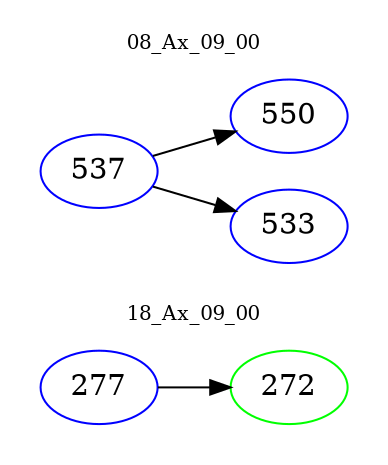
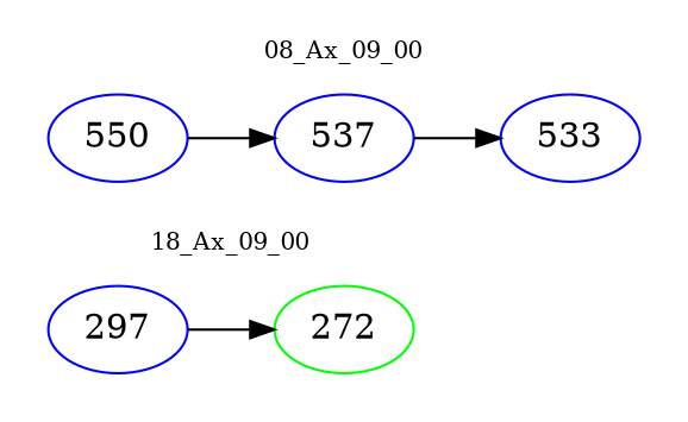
  digraph {
    rankdir=LR
    node [color=blue]
    edge [color=black]
-   n1 [label=277]
+   n1 [label=297]
    n2 [color=green label=272]
    n3 [label=537]
    n4 [label=533]
    n5 [label=550]
    subgraph cluster_1 {
      color=white
      fontsize=10
      label="18_Ax_09_00"
      n1
      n2
    }
    subgraph cluster_2 {
      color=white
      fontsize=10
      label="08_Ax_09_00"
      n3
      n4
      n5
    }
    n1 -> n2
    n3 -> n4
-   n3 -> n5
+   n5 -> n3
  }
